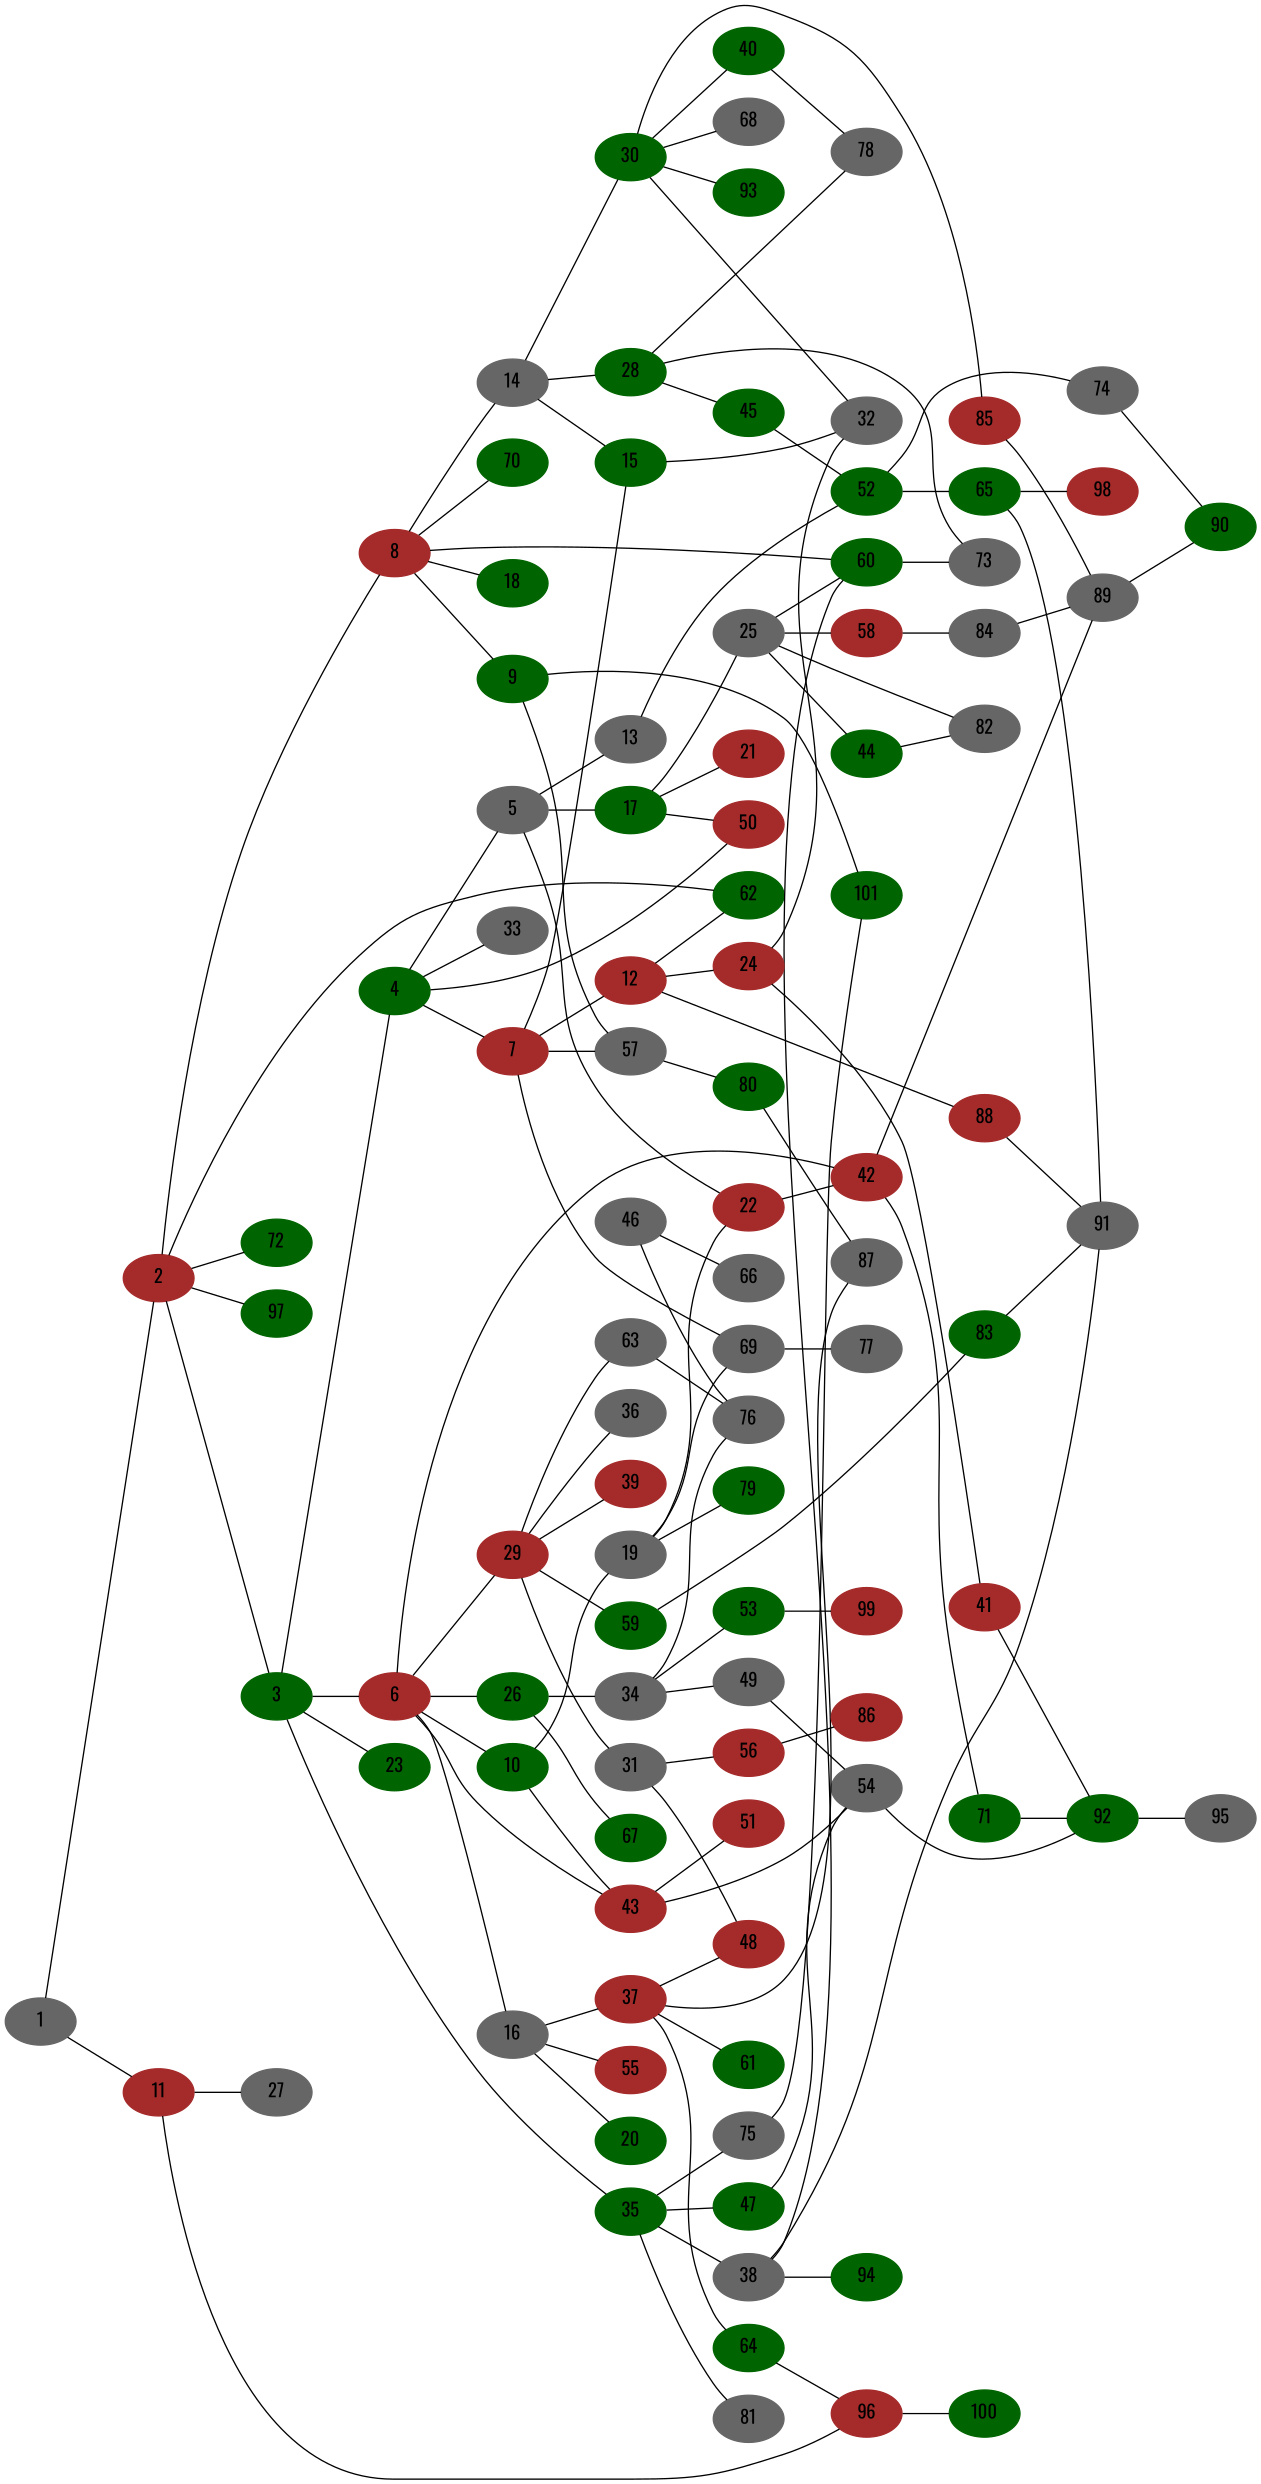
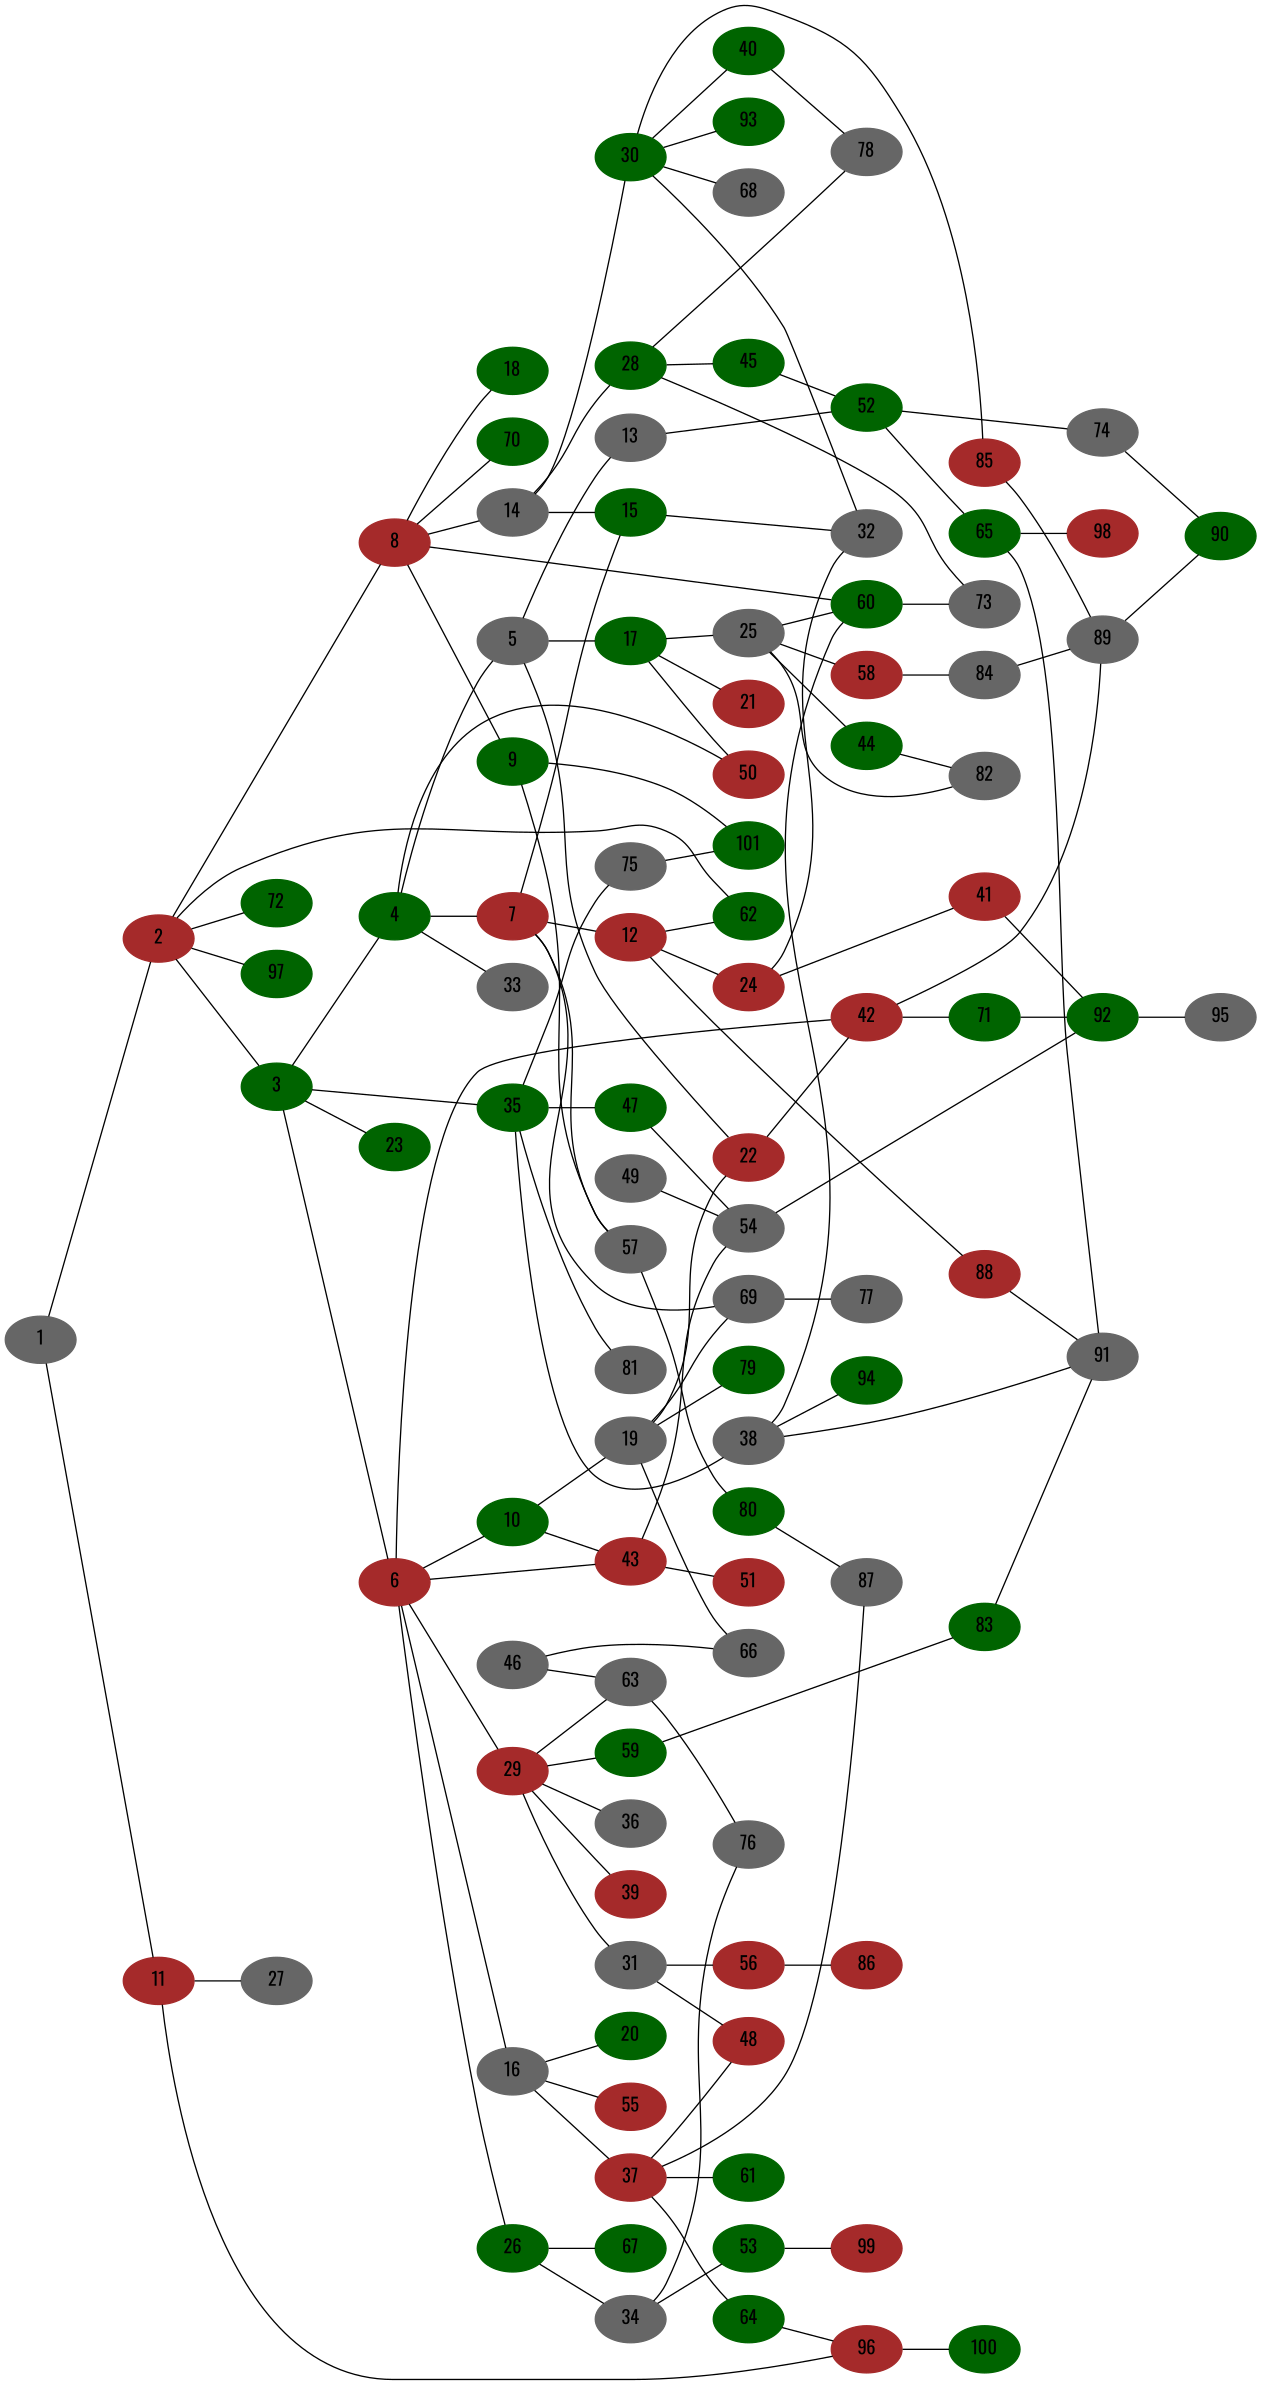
  graph {
    fontname=Oswald
    rankdir=LR
    node [color=darkgreen fontname=Oswald style=filled]
    edge [fontname=Oswald]
    1 [color=gray40]
    2 [color=brown]
    11 [color=brown]
    3
    8 [color=brown]
    62
    72
    97
    27 [color=gray40]
    96 [color=brown]
    4
    6 [color=brown]
    23
    35
    9
    14 [color=gray40]
    18
    60
    70
    5 [color=gray40]
    7 [color=brown]
    33 [color=gray40]
    50 [color=brown]
    10
    16 [color=gray40]
    26
    29 [color=brown]
    42 [color=brown]
    43 [color=brown]
    38 [color=gray40]
    47
    75 [color=gray40]
    81 [color=gray40]
    13 [color=gray40]
    17
    22 [color=brown]
    12 [color=brown]
    15
    57 [color=gray40]
    69 [color=gray40]
    52
    21 [color=brown]
    25 [color=gray40]
    19 [color=gray40]
    20
    37 [color=brown]
    55 [color=brown]
    34 [color=gray40]
    67
    31 [color=gray40]
    36 [color=gray40]
    39 [color=brown]
    59
    63 [color=gray40]
    71
    89 [color=gray40]
    51 [color=brown]
    54 [color=gray40]
    24 [color=brown]
    88 [color=brown]
    32 [color=gray40]
    80
    77 [color=gray40]
    101
    28
    30
    73 [color=gray40]
    66 [color=gray40]
    79
    100
    41 [color=brown]
    91 [color=gray40]
    65
    74 [color=gray40]
    45
    78 [color=gray40]
    40
    68 [color=gray40]
    85 [color=brown]
    93
    48 [color=brown]
    61
    64
    87 [color=gray40]
    44
    58 [color=brown]
    82 [color=gray40]
    92
    84 [color=gray40]
    49 [color=gray40]
    53
    76 [color=gray40]
    56 [color=brown]
    83
    86 [color=brown]
    46 [color=gray40]
    99 [color=brown]
    94
    95 [color=gray40]
    90
    98 [color=brown]
    1 -- 2
    1 -- 11
    2 -- 3
    2 -- 8
    2 -- 62
    2 -- 72
    2 -- 97
    11 -- 27
    11 -- 96
    3 -- 4
    3 -- 6
    3 -- 23
    3 -- 35
    8 -- 9
    8 -- 14
    8 -- 18
    8 -- 60
    8 -- 70
    96 -- 100
    4 -- 5
    4 -- 7
    4 -- 33
    4 -- 50
    6 -- 10
    6 -- 16
    6 -- 26
    6 -- 29
    6 -- 42
    6 -- 43
    35 -- 38
    35 -- 47
    35 -- 75
    35 -- 81
    9 -- 57
    9 -- 101
    14 -- 15
    14 -- 28
    14 -- 30
    60 -- 73
    5 -- 13
    5 -- 17
    5 -- 22
    7 -- 12
    7 -- 15
    7 -- 57
    7 -- 69
    10 -- 43
    10 -- 19
    16 -- 20
    16 -- 37
    16 -- 55
    26 -- 34
    26 -- 67
    29 -- 31
    29 -- 36
    29 -- 39
    29 -- 59
    29 -- 63
    42 -- 71
    42 -- 89
    43 -- 51
    43 -- 54
    38 -- 60
    38 -- 91
    38 -- 94
    47 -- 54
    75 -- 101
    13 -- 52
    17 -- 50
    17 -- 21
    17 -- 25
    22 -- 42
    12 -- 62
    12 -- 24
    12 -- 88
    15 -- 32
    57 -- 80
    69 -- 77
    52 -- 65
    52 -- 74
    25 -- 60
    25 -- 44
    25 -- 58
    25 -- 82
    19 -- 22
    19 -- 69
+   19 -- 66
    19 -- 79
    37 -- 48
    37 -- 61
    37 -- 64
    37 -- 87
-   34 -- 49
    34 -- 53
    34 -- 76
    31 -- 48
    31 -- 56
    59 -- 83
    63 -- 76
    71 -- 92
    89 -- 90
    54 -- 92
    24 -- 32
    24 -- 41
    88 -- 91
    80 -- 87
    28 -- 73
    28 -- 45
    28 -- 78
    30 -- 32
    30 -- 40
    30 -- 68
    30 -- 85
    30 -- 93
    41 -- 92
    65 -- 91
    65 -- 98
    74 -- 90
    45 -- 52
    40 -- 78
    85 -- 89
    64 -- 96
    44 -- 82
    58 -- 84
    92 -- 95
    84 -- 89
    49 -- 54
    53 -- 99
    56 -- 86
    83 -- 91
    46 -- 66
-   46 -- 76
+   46 -- 63
  }
